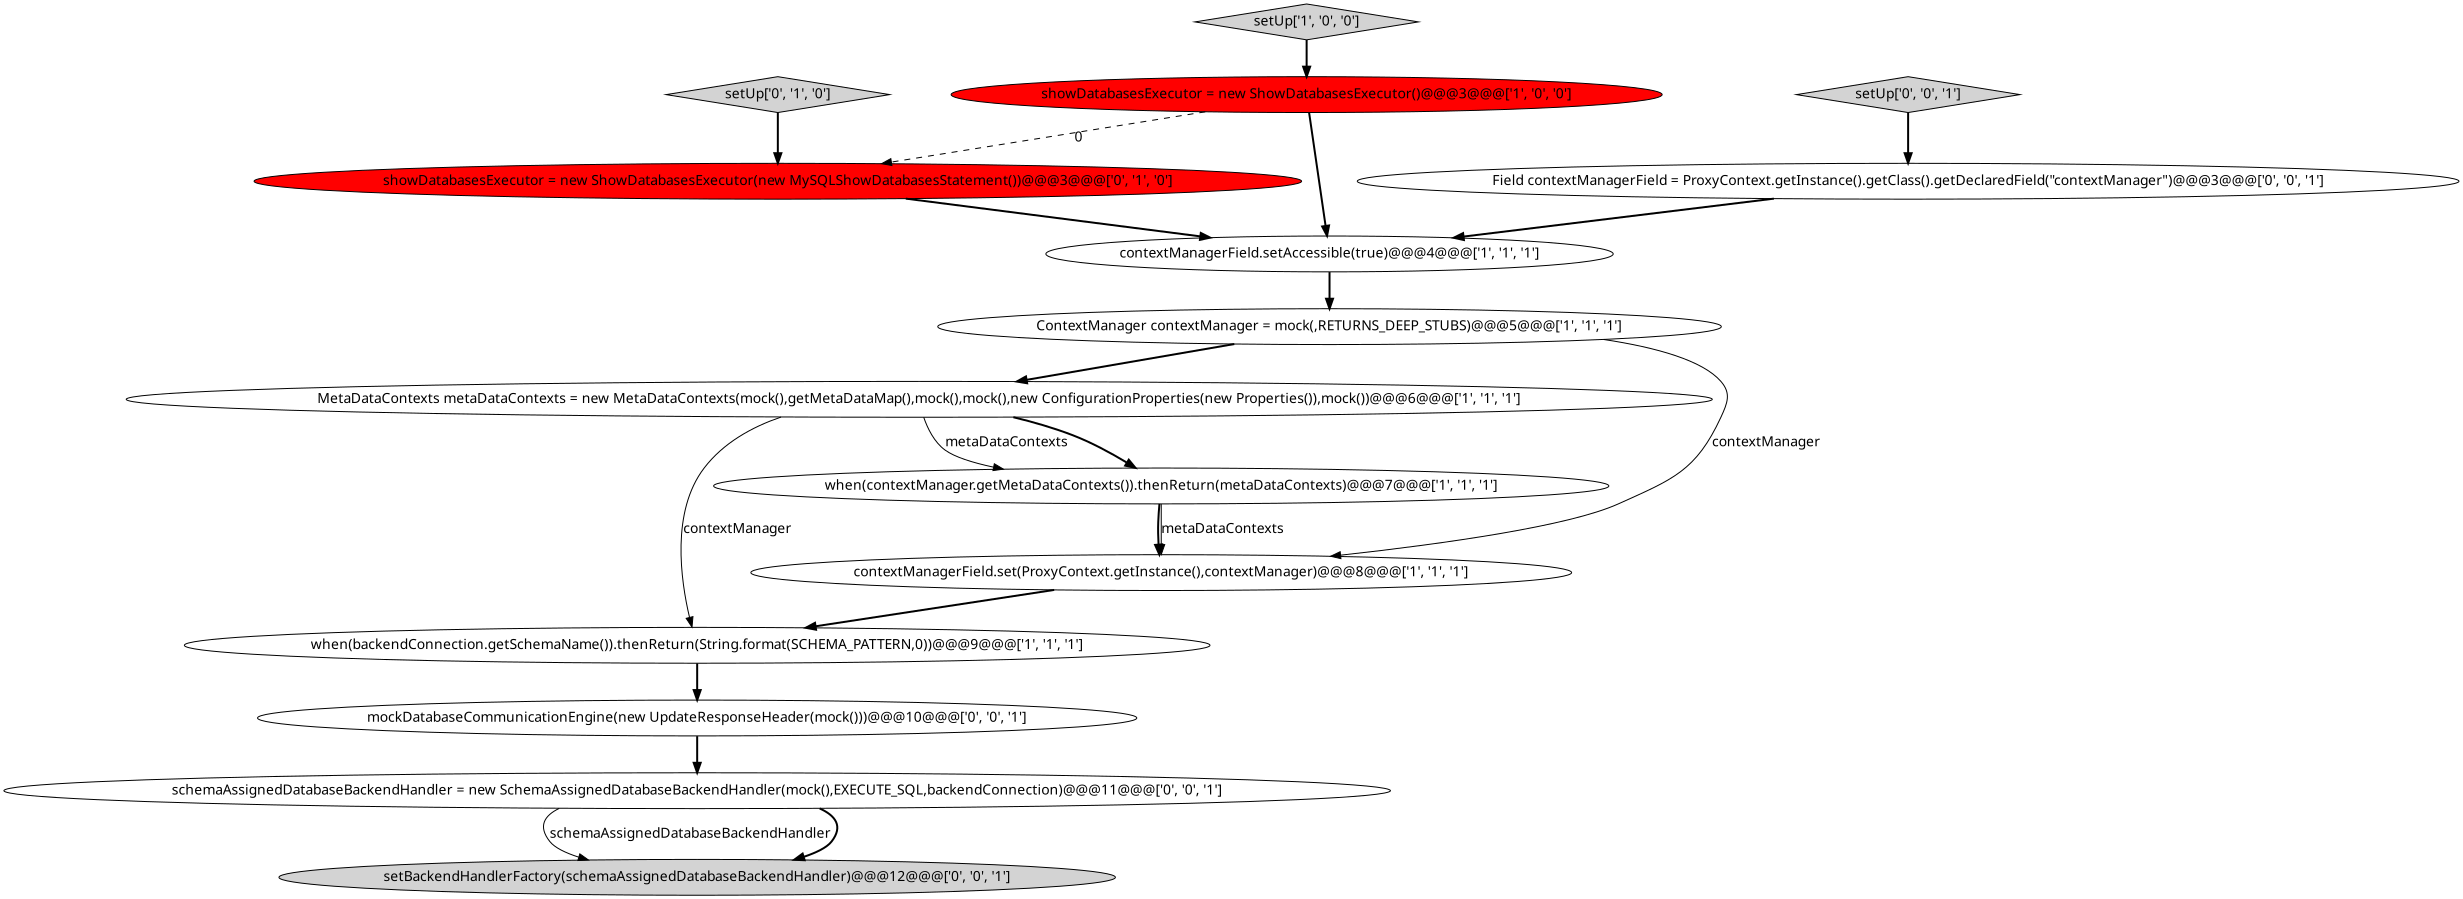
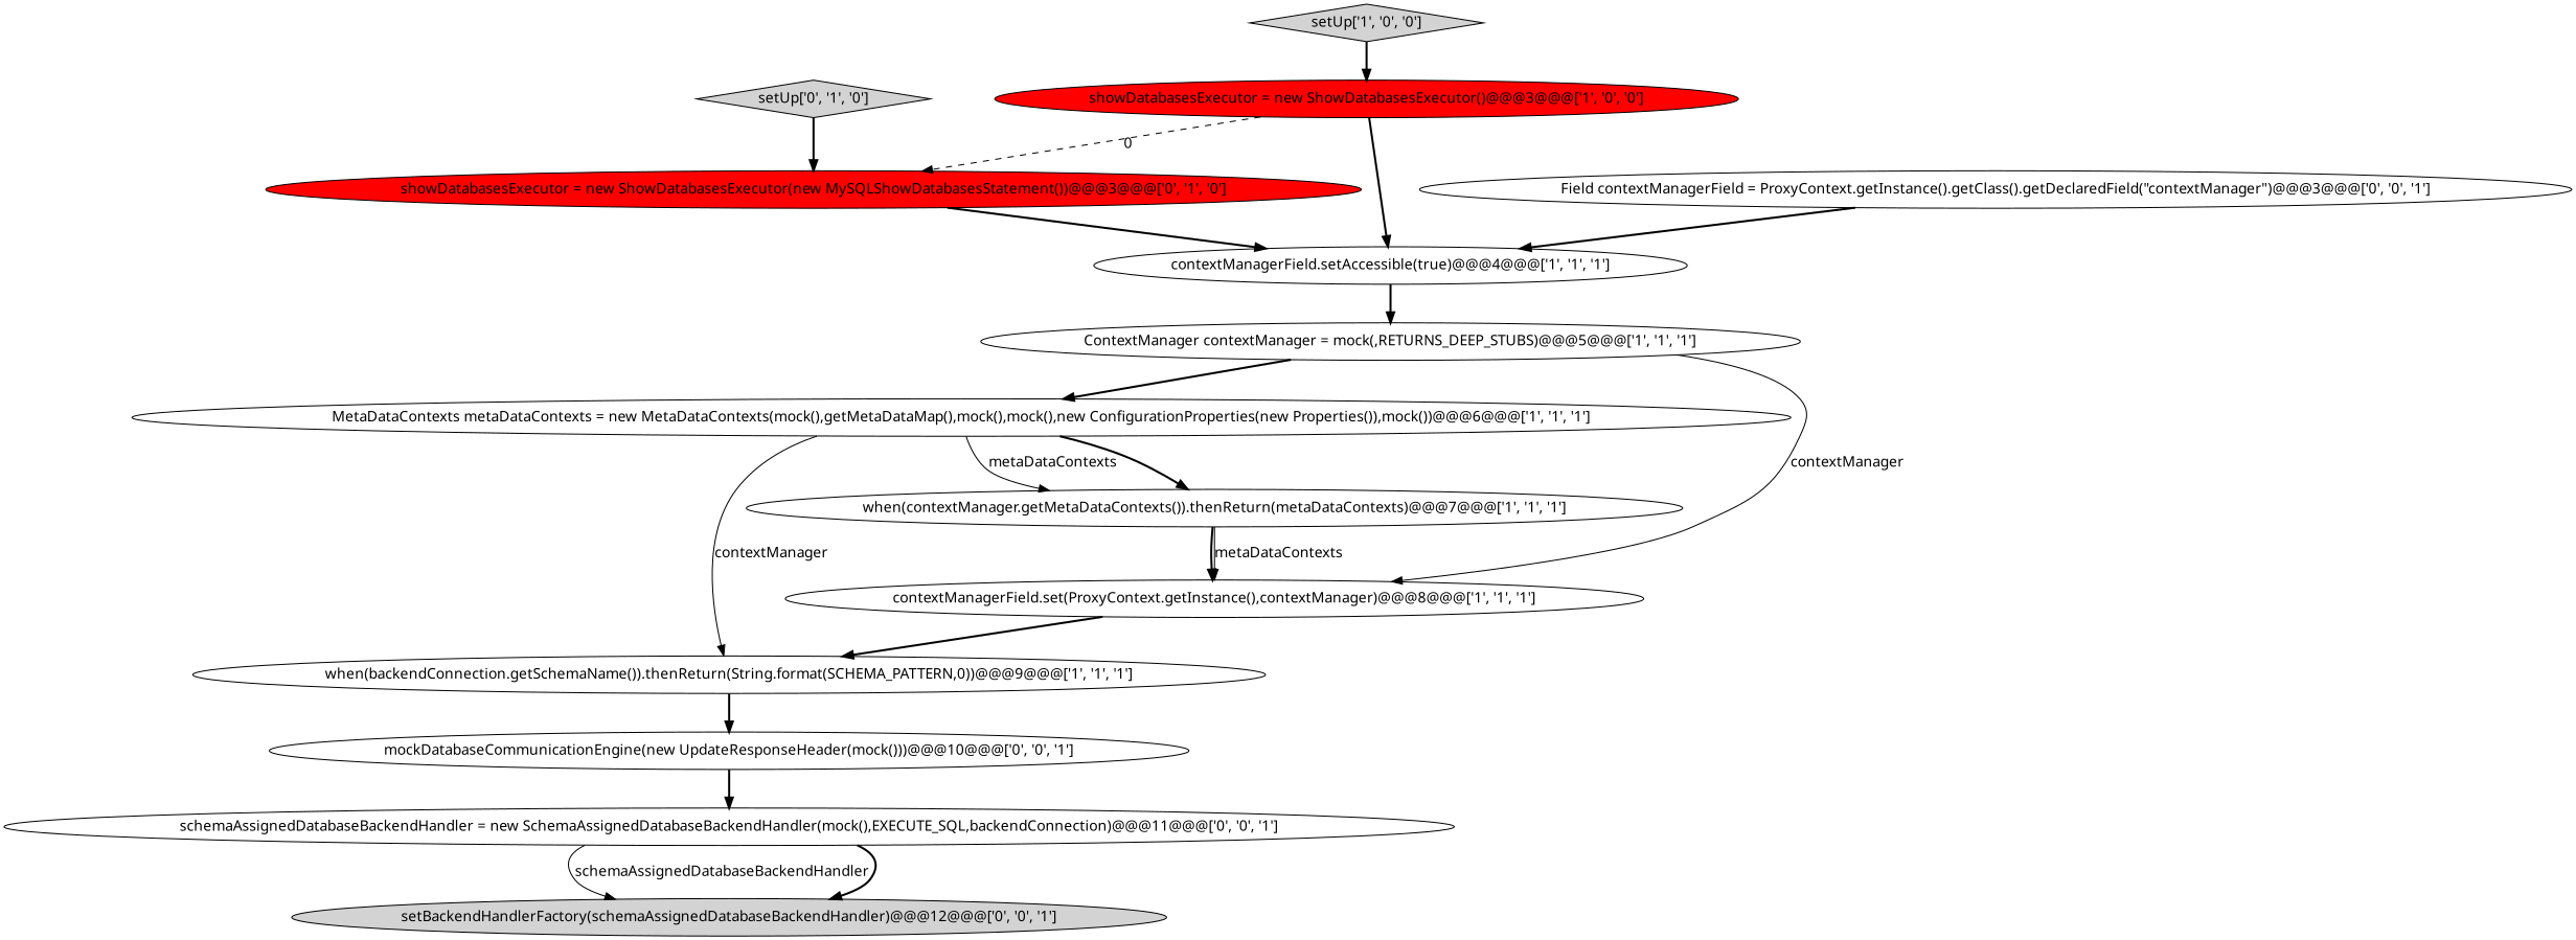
  digraph {
    fontname="Noto Sans"
    node [fillcolor=white shape=ellipse style=filled fontname="Noto Sans"]
    edge [style=bold fontname="Noto Sans"]
    n1 [label="ContextManager contextManager = mock(,RETURNS_DEEP_STUBS)@@@5@@@['1', '1', '1']"]
    n2 [label="MetaDataContexts metaDataContexts = new MetaDataContexts(mock(),getMetaDataMap(),mock(),mock(),new ConfigurationProperties(new Properties()),mock())@@@6@@@['1', '1', '1']"]
    n3 [label="contextManagerField.set(ProxyContext.getInstance(),contextManager)@@@8@@@['1', '1', '1']"]
    n4 [label="schemaAssignedDatabaseBackendHandler = new SchemaAssignedDatabaseBackendHandler(mock(),EXECUTE_SQL,backendConnection)@@@11@@@['0', '0', '1']"]
    n5 [fillcolor=lightgray label="setBackendHandlerFactory(schemaAssignedDatabaseBackendHandler)@@@12@@@['0', '0', '1']"]
    n6 [label="when(contextManager.getMetaDataContexts()).thenReturn(metaDataContexts)@@@7@@@['1', '1', '1']"]
    n7 [label="mockDatabaseCommunicationEngine(new UpdateResponseHeader(mock()))@@@10@@@['0', '0', '1']"]
    n8 [fillcolor=lightgray label="setUp['1', '0', '0']" shape=diamond]
    n9 [fillcolor=red label="showDatabasesExecutor = new ShowDatabasesExecutor()@@@3@@@['1', '0', '0']"]
    n10 [label="contextManagerField.setAccessible(true)@@@4@@@['1', '1', '1']"]
    n11 [fillcolor=red label="showDatabasesExecutor = new ShowDatabasesExecutor(new MySQLShowDatabasesStatement())@@@3@@@['0', '1', '0']"]
    n12 [label="when(backendConnection.getSchemaName()).thenReturn(String.format(SCHEMA_PATTERN,0))@@@9@@@['1', '1', '1']"]
    n13 [fillcolor=lightgray label="setUp['0', '1', '0']" shape=diamond]
    n14 [label="Field contextManagerField = ProxyContext.getInstance().getClass().getDeclaredField(\"contextManager\")@@@3@@@['0', '0', '1']"]
-   n15 [fillcolor=lightgray label="setUp['0', '0', '1']" shape=diamond]
    n1 -> n2
    n1 -> n3 [label=contextManager style=solid]
    n2 -> n6
    n2 -> n6 [label=metaDataContexts style=solid]
    n2 -> n12 [label=contextManager style=solid]
    n3 -> n12
    n4 -> n5 [label=schemaAssignedDatabaseBackendHandler style=solid]
    n4 -> n5
    n6 -> n3
    n6 -> n3 [label=metaDataContexts style=solid]
    n7 -> n4
    n8 -> n9
    n9 -> n10
    n9 -> n11 [label=0 style=dashed]
    n10 -> n1
    n11 -> n10
    n12 -> n7
    n13 -> n11
    n14 -> n10
-   n15 -> n14
  }
